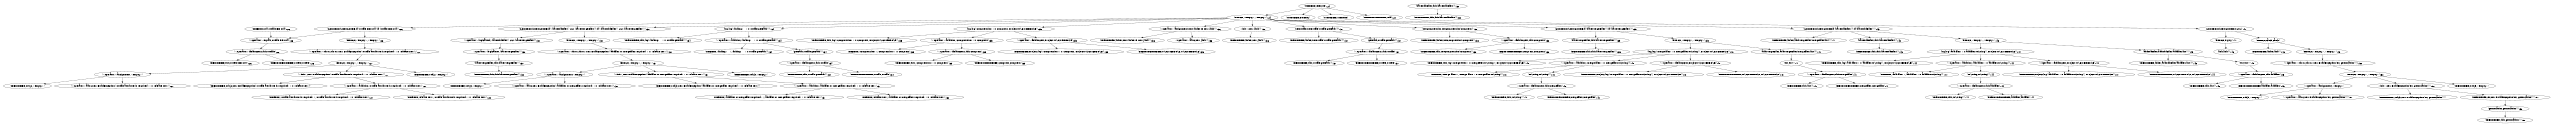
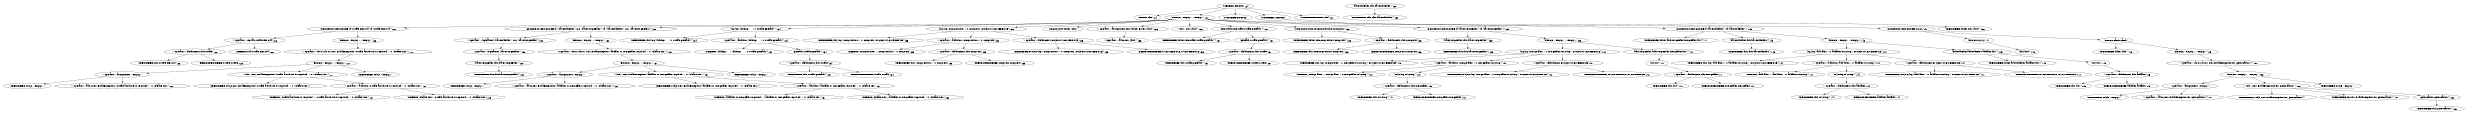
  digraph {
    n1 [label=<(METHOD,execute)<SUB>124</SUB>>]
+   n2 [label=<(PARAM,this)<SUB>124</SUB>>]
    n3 [label=<(BLOCK,&lt;empty&gt;,&lt;empty&gt;)<SUB>124</SUB>>]
    n4 [label=<(MODIFIER,PUBLIC)>]
    n5 [label=<(MODIFIER,VIRTUAL)>]
    n6 [label=<(METHOD_RETURN,void)<SUB>124</SUB>>]
    n7 [label=<(CONTROL_STRUCTURE,if (outfile == null),if (outfile == null))<SUB>126</SUB>>]
    n8 [label=<(CONTROL_STRUCTURE,if (!haveAddFiles() &amp;&amp; !haveMergeFiles()),if (!haveAddFiles() &amp;&amp; !haveMergeFiles()))<SUB>130</SUB>>]
    n9 [label=<(log,log(&quot;linking:     &quot; + outfile.getPath()))<SUB>134</SUB>>]
    n10 [label=<(log,log(&quot;compression: &quot; + compress, Project.MSG_VERBOSE))<SUB>135</SUB>>]
+   n11 [label=<(LOCAL,jlink linker: ANY)>]
    n12 [label=<(&lt;operator&gt;.assignment,ANY linker = new jlink())<SUB>736</SUB>>]
    n13 [label=<(&lt;init&gt;,new jlink())<SUB>136</SUB>>]
    n14 [label=<(setOutfile,setOutfile(outfile.getPath()))<SUB>137</SUB>>]
    n15 [label=<(setCompression,setCompression(compress))<SUB>138</SUB>>]
    n16 [label=<(CONTROL_STRUCTURE,if (haveMergeFiles()),if (haveMergeFiles()))<SUB>139</SUB>>]
    n17 [label=<(CONTROL_STRUCTURE,if (haveAddFiles()),if (haveAddFiles()))<SUB>143</SUB>>]
    n18 [label=<(CONTROL_STRUCTURE,try,try)<SUB>147</SUB>>]
    n19 [label=<(&lt;operator&gt;.equals,outfile == null)<SUB>126</SUB>>]
    n20 [label=<(BLOCK,&lt;empty&gt;,&lt;empty&gt;)<SUB>126</SUB>>]
    n21 [label=<(&lt;operator&gt;.logicalAnd,!haveAddFiles() &amp;&amp; !haveMergeFiles())<SUB>130</SUB>>]
    n22 [label=<(BLOCK,&lt;empty&gt;,&lt;empty&gt;)<SUB>130</SUB>>]
    n23 [label=<(IDENTIFIER,this,log(&quot;linking:     &quot; + outfile.getPath()))<SUB>134</SUB>>]
    n24 [label=<(&lt;operator&gt;.addition,&quot;linking:     &quot; + outfile.getPath())<SUB>134</SUB>>]
    n25 [label=<(IDENTIFIER,this,log(&quot;compression: &quot; + compress, Project.MSG_VERBOSE))<SUB>135</SUB>>]
    n26 [label=<(&lt;operator&gt;.addition,&quot;compression: &quot; + compress)<SUB>135</SUB>>]
    n27 [label=<(&lt;operator&gt;.fieldAccess,Project.MSG_VERBOSE)<SUB>135</SUB>>]
-   n28 [label=<(IDENTIFIER,linker,ANY linker = new jlink())<SUB>136</SUB>>]
    n29 [label=<(&lt;operator&gt;.alloc,new jlink())<SUB>136</SUB>>]
    n30 [label=<(IDENTIFIER,linker,new jlink())<SUB>136</SUB>>]
    n31 [label=<(IDENTIFIER,linker,setOutfile(outfile.getPath()))<SUB>137</SUB>>]
    n32 [label=<(getPath,outfile.getPath())<SUB>137</SUB>>]
    n33 [label=<(IDENTIFIER,linker,setCompression(compress))<SUB>138</SUB>>]
    n34 [label=<(&lt;operator&gt;.fieldAccess,this.compress)<SUB>138</SUB>>]
    n35 [label=<(haveMergeFiles,this.haveMergeFiles())<SUB>139</SUB>>]
    n36 [label=<(BLOCK,&lt;empty&gt;,&lt;empty&gt;)<SUB>139</SUB>>]
    n37 [label=<(IDENTIFIER,linker,addMergeFiles(mergefiles.list()))<SUB>141</SUB>>]
    n38 [label=<(haveAddFiles,this.haveAddFiles())<SUB>143</SUB>>]
    n39 [label=<(BLOCK,&lt;empty&gt;,&lt;empty&gt;)<SUB>143</SUB>>]
    n40 [label=<(BLOCK,try,try)<SUB>147</SUB>>]
    n41 [label=<(BLOCK,catch,catch)>]
    n42 [label=<(&lt;operator&gt;.fieldAccess,this.outfile)<SUB>126</SUB>>]
    n43 [label=<(LITERAL,null,outfile == null)<SUB>126</SUB>>]
    n44 [label=<(&lt;operator&gt;.throw,throw new BuildException(&quot;outfile attribute is required! &quot; + &quot;Please set.&quot;);)<SUB>127</SUB>>]
    n45 [label=<(IDENTIFIER,this,outfile == null)<SUB>126</SUB>>]
    n46 [label=<(FIELD_IDENTIFIER,outfile,outfile)<SUB>126</SUB>>]
    n47 [label=<(BLOCK,&lt;empty&gt;,&lt;empty&gt;)<SUB>127</SUB>>]
    n48 [label=<(&lt;operator&gt;.assignment,&lt;empty&gt;)>]
    n49 [label=<(&lt;init&gt;,new BuildException(&quot;outfile attribute is required! &quot; + &quot;Please set.&quot;))<SUB>127</SUB>>]
    n50 [label=<(IDENTIFIER,$obj2,&lt;empty&gt;)>]
    n51 [label=<(IDENTIFIER,$obj2,&lt;empty&gt;)>]
    n52 [label=<(&lt;operator&gt;.alloc,new BuildException(&quot;outfile attribute is required! &quot; + &quot;Please set.&quot;))<SUB>127</SUB>>]
    n53 [label=<(IDENTIFIER,$obj2,new BuildException(&quot;outfile attribute is required! &quot; + &quot;Please set.&quot;))>]
    n54 [label=<(&lt;operator&gt;.addition,&quot;outfile attribute is required! &quot; + &quot;Please set.&quot;)<SUB>127</SUB>>]
    n55 [label=<(LITERAL,&quot;outfile attribute is required! &quot;,&quot;outfile attribute is required! &quot; + &quot;Please set.&quot;)<SUB>127</SUB>>]
    n56 [label=<(LITERAL,&quot;Please set.&quot;,&quot;outfile attribute is required! &quot; + &quot;Please set.&quot;)<SUB>128</SUB>>]
    n57 [label=<(&lt;operator&gt;.logicalNot,!haveMergeFiles())<SUB>130</SUB>>]
    n58 [label=<(&lt;operator&gt;.throw,throw new BuildException(&quot;addfiles or mergefiles required! &quot; + &quot;Please set.&quot;);)<SUB>131</SUB>>]
    n59 [label=<(haveMergeFiles,this.haveMergeFiles())<SUB>130</SUB>>]
    n60 [label=<(haveAddFiles,this.haveAddFiles())<SUB>130</SUB>>]
    n61 [label=<(IDENTIFIER,this,this.haveAddFiles())<SUB>130</SUB>>]
    n62 [label=<(IDENTIFIER,this,this.haveMergeFiles())<SUB>130</SUB>>]
    n63 [label=<(BLOCK,&lt;empty&gt;,&lt;empty&gt;)<SUB>131</SUB>>]
    n64 [label=<(&lt;operator&gt;.assignment,&lt;empty&gt;)>]
    n65 [label=<(&lt;init&gt;,new BuildException(&quot;addfiles or mergefiles required! &quot; + &quot;Please set.&quot;))<SUB>131</SUB>>]
    n66 [label=<(IDENTIFIER,$obj3,&lt;empty&gt;)>]
    n67 [label=<(IDENTIFIER,$obj3,&lt;empty&gt;)>]
    n68 [label=<(&lt;operator&gt;.alloc,new BuildException(&quot;addfiles or mergefiles required! &quot; + &quot;Please set.&quot;))<SUB>131</SUB>>]
    n69 [label=<(IDENTIFIER,$obj3,new BuildException(&quot;addfiles or mergefiles required! &quot; + &quot;Please set.&quot;))>]
    n70 [label=<(&lt;operator&gt;.addition,&quot;addfiles or mergefiles required! &quot; + &quot;Please set.&quot;)<SUB>131</SUB>>]
    n71 [label=<(LITERAL,&quot;addfiles or mergefiles required! &quot;,&quot;addfiles or mergefiles required! &quot; + &quot;Please set.&quot;)<SUB>131</SUB>>]
    n72 [label=<(LITERAL,&quot;Please set.&quot;,&quot;addfiles or mergefiles required! &quot; + &quot;Please set.&quot;)<SUB>132</SUB>>]
    n73 [label=<(LITERAL,&quot;linking:     &quot;,&quot;linking:     &quot; + outfile.getPath())<SUB>134</SUB>>]
    n74 [label=<(getPath,outfile.getPath())<SUB>134</SUB>>]
    n75 [label=<(&lt;operator&gt;.fieldAccess,this.outfile)<SUB>134</SUB>>]
    n76 [label=<(IDENTIFIER,this,outfile.getPath())<SUB>134</SUB>>]
    n77 [label=<(FIELD_IDENTIFIER,outfile,outfile)<SUB>134</SUB>>]
    n78 [label=<(LITERAL,&quot;compression: &quot;,&quot;compression: &quot; + compress)<SUB>135</SUB>>]
    n79 [label=<(&lt;operator&gt;.fieldAccess,this.compress)<SUB>135</SUB>>]
    n80 [label=<(IDENTIFIER,Project,log(&quot;compression: &quot; + compress, Project.MSG_VERBOSE))<SUB>135</SUB>>]
    n81 [label=<(FIELD_IDENTIFIER,MSG_VERBOSE,MSG_VERBOSE)<SUB>135</SUB>>]
    n82 [label=<(IDENTIFIER,this,&quot;compression: &quot; + compress)<SUB>135</SUB>>]
    n83 [label=<(FIELD_IDENTIFIER,compress,compress)<SUB>135</SUB>>]
    n84 [label=<(&lt;operator&gt;.fieldAccess,this.outfile)<SUB>137</SUB>>]
    n85 [label=<(IDENTIFIER,this,outfile.getPath())<SUB>137</SUB>>]
    n86 [label=<(FIELD_IDENTIFIER,outfile,outfile)<SUB>137</SUB>>]
    n87 [label=<(IDENTIFIER,this,setCompression(compress))<SUB>138</SUB>>]
    n88 [label=<(FIELD_IDENTIFIER,compress,compress)<SUB>138</SUB>>]
    n89 [label=<(IDENTIFIER,this,this.haveMergeFiles())<SUB>139</SUB>>]
    n90 [label=<(log,log(&quot;merge files: &quot; + mergefiles.toString(), Project.MSG_VERBOSE))<SUB>140</SUB>>]
    n91 [label=<(addMergeFiles,addMergeFiles(mergefiles.list()))<SUB>141</SUB>>]
    n92 [label=<(IDENTIFIER,this,log(&quot;merge files: &quot; + mergefiles.toString(), Project.MSG_VERBOSE))<SUB>140</SUB>>]
    n93 [label=<(&lt;operator&gt;.addition,&quot;merge files: &quot; + mergefiles.toString())<SUB>140</SUB>>]
    n94 [label=<(&lt;operator&gt;.fieldAccess,Project.MSG_VERBOSE)<SUB>140</SUB>>]
    n95 [label=<(list,list())<SUB>141</SUB>>]
    n96 [label=<(LITERAL,&quot;merge files: &quot;,&quot;merge files: &quot; + mergefiles.toString())<SUB>140</SUB>>]
    n97 [label=<(toString,toString())<SUB>140</SUB>>]
    n98 [label=<(IDENTIFIER,Project,log(&quot;merge files: &quot; + mergefiles.toString(), Project.MSG_VERBOSE))<SUB>140</SUB>>]
    n99 [label=<(FIELD_IDENTIFIER,MSG_VERBOSE,MSG_VERBOSE)<SUB>140</SUB>>]
    n100 [label=<(&lt;operator&gt;.fieldAccess,this.mergefiles)<SUB>140</SUB>>]
    n101 [label=<(IDENTIFIER,this,toString())<SUB>140</SUB>>]
    n102 [label=<(FIELD_IDENTIFIER,mergefiles,mergefiles)<SUB>140</SUB>>]
    n103 [label=<(&lt;operator&gt;.fieldAccess,this.mergefiles)<SUB>141</SUB>>]
    n104 [label=<(IDENTIFIER,this,list())<SUB>141</SUB>>]
    n105 [label=<(FIELD_IDENTIFIER,mergefiles,mergefiles)<SUB>141</SUB>>]
    n106 [label=<(IDENTIFIER,this,this.haveAddFiles())<SUB>143</SUB>>]
    n107 [label=<(log,log(&quot;add files: &quot; + addfiles.toString(), Project.MSG_VERBOSE))<SUB>144</SUB>>]
    n108 [label=<(addAddFiles,addAddFiles(addfiles.list()))<SUB>145</SUB>>]
    n109 [label=<(IDENTIFIER,this,log(&quot;add files: &quot; + addfiles.toString(), Project.MSG_VERBOSE))<SUB>144</SUB>>]
    n110 [label=<(&lt;operator&gt;.addition,&quot;add files: &quot; + addfiles.toString())<SUB>144</SUB>>]
    n111 [label=<(&lt;operator&gt;.fieldAccess,Project.MSG_VERBOSE)<SUB>144</SUB>>]
    n112 [label=<(IDENTIFIER,linker,addAddFiles(addfiles.list()))<SUB>145</SUB>>]
    n113 [label=<(list,list())<SUB>145</SUB>>]
    n114 [label=<(LITERAL,&quot;add files: &quot;,&quot;add files: &quot; + addfiles.toString())<SUB>144</SUB>>]
    n115 [label=<(toString,toString())<SUB>144</SUB>>]
    n116 [label=<(IDENTIFIER,Project,log(&quot;add files: &quot; + addfiles.toString(), Project.MSG_VERBOSE))<SUB>144</SUB>>]
    n117 [label=<(FIELD_IDENTIFIER,MSG_VERBOSE,MSG_VERBOSE)<SUB>144</SUB>>]
    n118 [label=<(&lt;operator&gt;.fieldAccess,this.addfiles)<SUB>144</SUB>>]
    n119 [label=<(IDENTIFIER,this,toString())<SUB>144</SUB>>]
    n120 [label=<(FIELD_IDENTIFIER,addfiles,addfiles)<SUB>144</SUB>>]
    n121 [label=<(&lt;operator&gt;.fieldAccess,this.addfiles)<SUB>145</SUB>>]
    n122 [label=<(IDENTIFIER,this,list())<SUB>145</SUB>>]
    n123 [label=<(FIELD_IDENTIFIER,addfiles,addfiles)<SUB>145</SUB>>]
    n124 [label=<(link,link())<SUB>148</SUB>>]
    n125 [label=<(IDENTIFIER,linker,link())<SUB>148</SUB>>]
    n126 [label=<(BLOCK,&lt;empty&gt;,&lt;empty&gt;)<SUB>149</SUB>>]
    n127 [label=<(&lt;operator&gt;.throw,throw new BuildException(ex, getLocation());)<SUB>150</SUB>>]
    n128 [label=<(BLOCK,&lt;empty&gt;,&lt;empty&gt;)<SUB>150</SUB>>]
    n129 [label=<(&lt;operator&gt;.assignment,&lt;empty&gt;)>]
    n130 [label=<(&lt;init&gt;,new BuildException(ex, getLocation()))<SUB>150</SUB>>]
    n131 [label=<(IDENTIFIER,$obj5,&lt;empty&gt;)>]
    n132 [label=<(IDENTIFIER,$obj5,&lt;empty&gt;)>]
    n133 [label=<(&lt;operator&gt;.alloc,new BuildException(ex, getLocation()))<SUB>150</SUB>>]
    n134 [label=<(IDENTIFIER,$obj5,new BuildException(ex, getLocation()))>]
    n135 [label=<(IDENTIFIER,ex,new BuildException(ex, getLocation()))<SUB>150</SUB>>]
    n136 [label=<(getLocation,getLocation())<SUB>150</SUB>>]
    n137 [label=<(IDENTIFIER,this,getLocation())<SUB>150</SUB>>]
+   n1 -> n2
    n1 -> n3
    n1 -> n4
    n1 -> n5
    n1 -> n6
    n3 -> n7
    n3 -> n8
    n3 -> n9
    n3 -> n10
+   n3 -> n11
    n3 -> n12
    n3 -> n13
    n3 -> n14
    n3 -> n15
    n3 -> n16
    n3 -> n17
    n3 -> n18
    n7 -> n19
    n7 -> n20
    n8 -> n21
    n8 -> n22
    n9 -> n23
    n9 -> n24
    n10 -> n25
    n10 -> n26
    n10 -> n27
-   n12 -> n28
    n12 -> n29
-   n13 -> n30
+   n5 -> n30
    n14 -> n31
    n14 -> n32
    n15 -> n33
    n15 -> n34
    n16 -> n35
    n16 -> n36
    n17 -> n37
    n17 -> n38
    n17 -> n39
    n18 -> n40
    n18 -> n41
    n19 -> n42
-   n43 -> n19
+   n19 -> n43
    n20 -> n44
    n21 -> n57
    n22 -> n58
    n24 -> n73
    n24 -> n74
    n26 -> n78
    n26 -> n79
    n27 -> n80
    n27 -> n81
    n32 -> n84
    n34 -> n87
    n34 -> n88
    n35 -> n89
    n36 -> n90
    n36 -> n91
    n38 -> n106
    n39 -> n107
    n39 -> n108
    n40 -> n124
    n41 -> n125
    n41 -> n126
    n42 -> n45
    n42 -> n46
    n44 -> n47
    n47 -> n48
    n47 -> n49
    n47 -> n50
    n48 -> n51
    n48 -> n52
    n49 -> n53
    n49 -> n54
    n54 -> n55
    n54 -> n56
    n57 -> n59
    n58 -> n63
    n59 -> n62
    n60 -> n61
    n63 -> n64
    n63 -> n65
    n63 -> n66
    n64 -> n67
    n64 -> n68
    n65 -> n69
    n65 -> n70
    n70 -> n71
    n70 -> n72
    n74 -> n75
    n75 -> n76
    n75 -> n77
    n79 -> n82
    n79 -> n83
    n84 -> n85
    n84 -> n86
    n90 -> n92
    n90 -> n93
    n90 -> n94
    n91 -> n95
    n93 -> n96
    n93 -> n97
    n94 -> n98
    n94 -> n99
    n95 -> n103
    n97 -> n100
    n100 -> n101
    n100 -> n102
    n103 -> n104
    n103 -> n105
    n107 -> n109
    n107 -> n110
    n107 -> n111
    n108 -> n112
    n108 -> n113
    n110 -> n114
    n110 -> n115
    n111 -> n116
    n111 -> n117
    n113 -> n121
    n115 -> n118
    n118 -> n119
    n118 -> n120
    n121 -> n122
    n121 -> n123
    n126 -> n127
    n127 -> n128
    n128 -> n129
    n128 -> n130
    n128 -> n131
    n129 -> n132
    n129 -> n133
    n130 -> n134
    n130 -> n135
-   n135 -> n136
+   n130 -> n136
    n136 -> n137
  }
